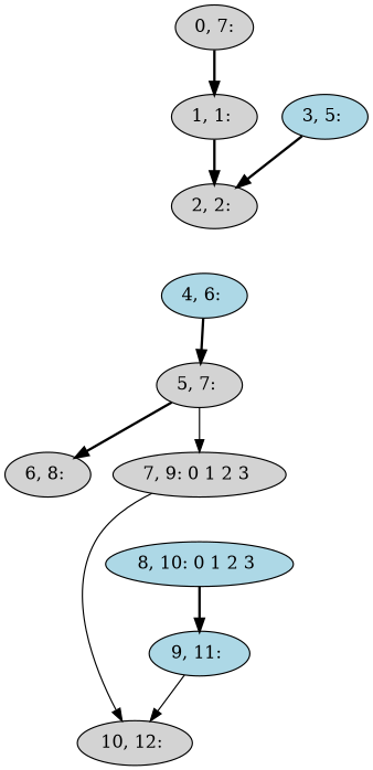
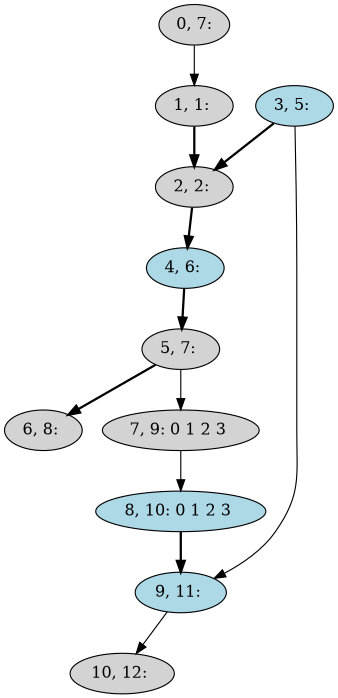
  digraph {
    node [fillcolor=lightgrey style=filled]
    edge [style=bold]
    n1 [label="0, 7:"]
    n2 [label="1, 1: "]
    n3 [label="2, 2: "]
    n4 [fillcolor=lightblue label="4, 6: "]
    n5 [fillcolor=lightblue label="3, 5: "]
    n6 [fillcolor=lightblue label="9, 11: "]
    n7 [label="5, 7: "]
    n8 [label="10, 12: "]
    n9 [label="6, 8: "]
    n10 [label="7, 9: 0 1 2 3 "]
    n11 [fillcolor=lightblue label="8, 10: 0 1 2 3 "]
-   n1 -> n2
+   n1 -> n2 [style=solid]
    n2 -> n3
+   n3 -> n4
    n4 -> n7
    n5 -> n3
+   n5 -> n6 [style=solid]
    n6 -> n8 [style=solid]
    n7 -> n9
    n7 -> n10 [style=solid]
-   n10 -> n8 [style=solid]
+   n10 -> n11 [style=solid]
    n11 -> n6
  }
